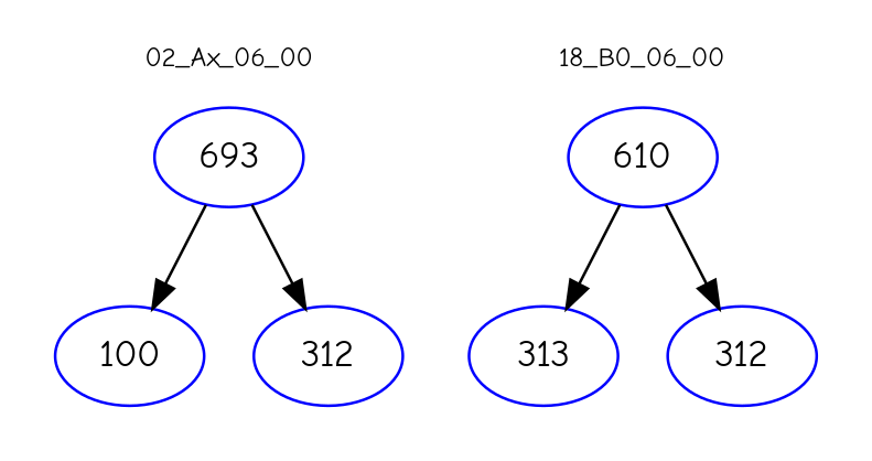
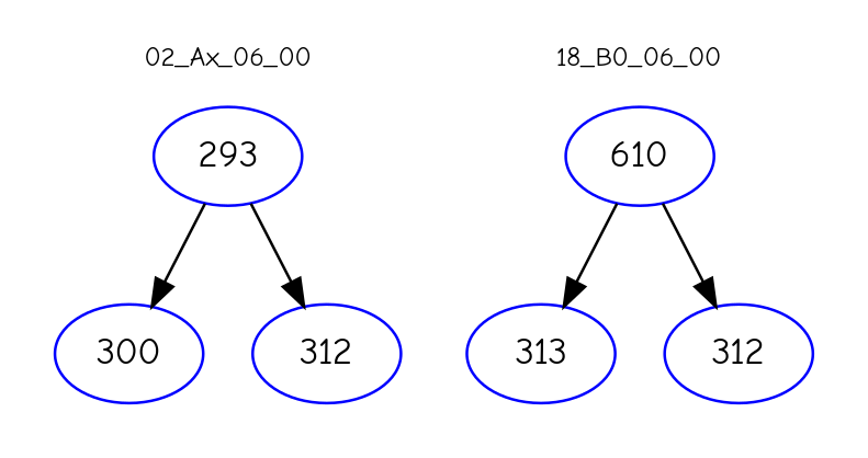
  digraph {
    fontname="Comic Neue"
    node [color=blue fontname="Comic Neue"]
    edge [color=black fontname="Comic Neue"]
-   n1 [label=693]
-   n2 [label=100]
+   n1 [label=293]
+   n2 [label=300]
    n3 [label=312]
    n4 [label=610]
    n5 [label=313]
    n6 [label=312]
    subgraph cluster_1 {
      color=white
      fontsize=10
      label="02_Ax_06_00"
      n1
      n2
      n3
    }
    subgraph cluster_2 {
      color=white
      fontsize=10
      label="18_B0_06_00"
      n4
      n5
      n6
    }
    n1 -> n2
    n1 -> n3
    n4 -> n5
    n4 -> n6
  }
